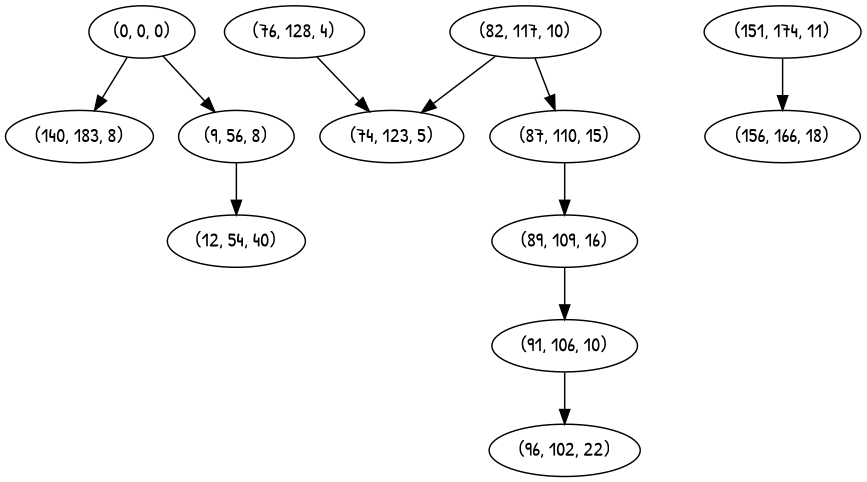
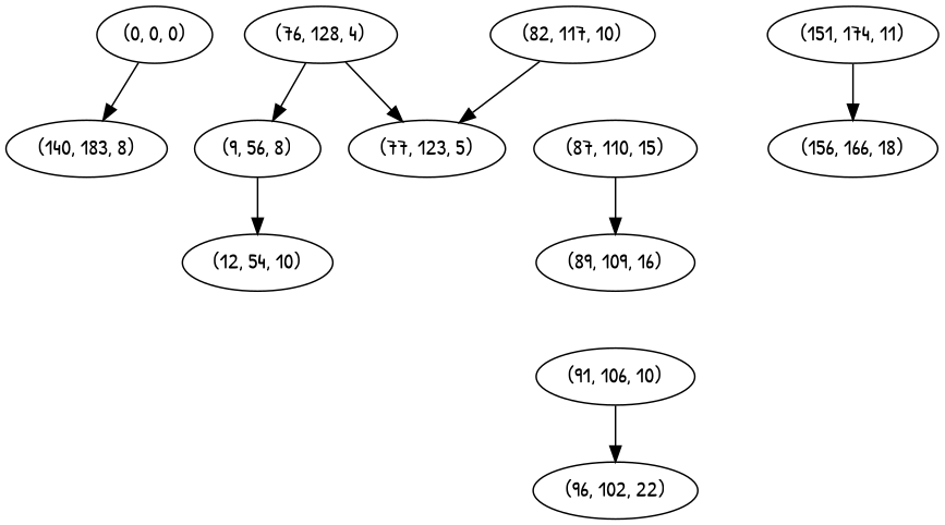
  digraph {
    fontname="Patrick Hand"
    node [fontname="Patrick Hand"]
    edge [fontname="Patrick Hand"]
    "(0, 0, 0)"
    "(9, 56, 8)"
    "(140, 183, 8)"
-   "(12, 54, 10)" [label="(12, 54, 40)"]
+   "(12, 54, 10)"
    "(76, 128, 4)"
-   "(77, 123, 5)" [label="(74, 123, 5)"]
+   "(77, 123, 5)"
    "(82, 117, 10)"
    "(87, 110, 15)"
    "(89, 109, 16)"
    n10 [label="(91, 106, 10)"]
    "(96, 102, 22)"
    n12 [label="(156, 166, 18)"]
    "(151, 174, 11)"
-   "(0, 0, 0)" -> "(9, 56, 8)"
+   "(76, 128, 4)" -> "(9, 56, 8)"
    "(0, 0, 0)" -> "(140, 183, 8)"
    "(9, 56, 8)" -> "(12, 54, 10)"
    "(76, 128, 4)" -> "(77, 123, 5)"
    "(82, 117, 10)" -> "(77, 123, 5)"
-   "(82, 117, 10)" -> "(87, 110, 15)"
    "(87, 110, 15)" -> "(89, 109, 16)"
-   "(89, 109, 16)" -> n10
    n10 -> "(96, 102, 22)"
    "(151, 174, 11)" -> n12
  }
